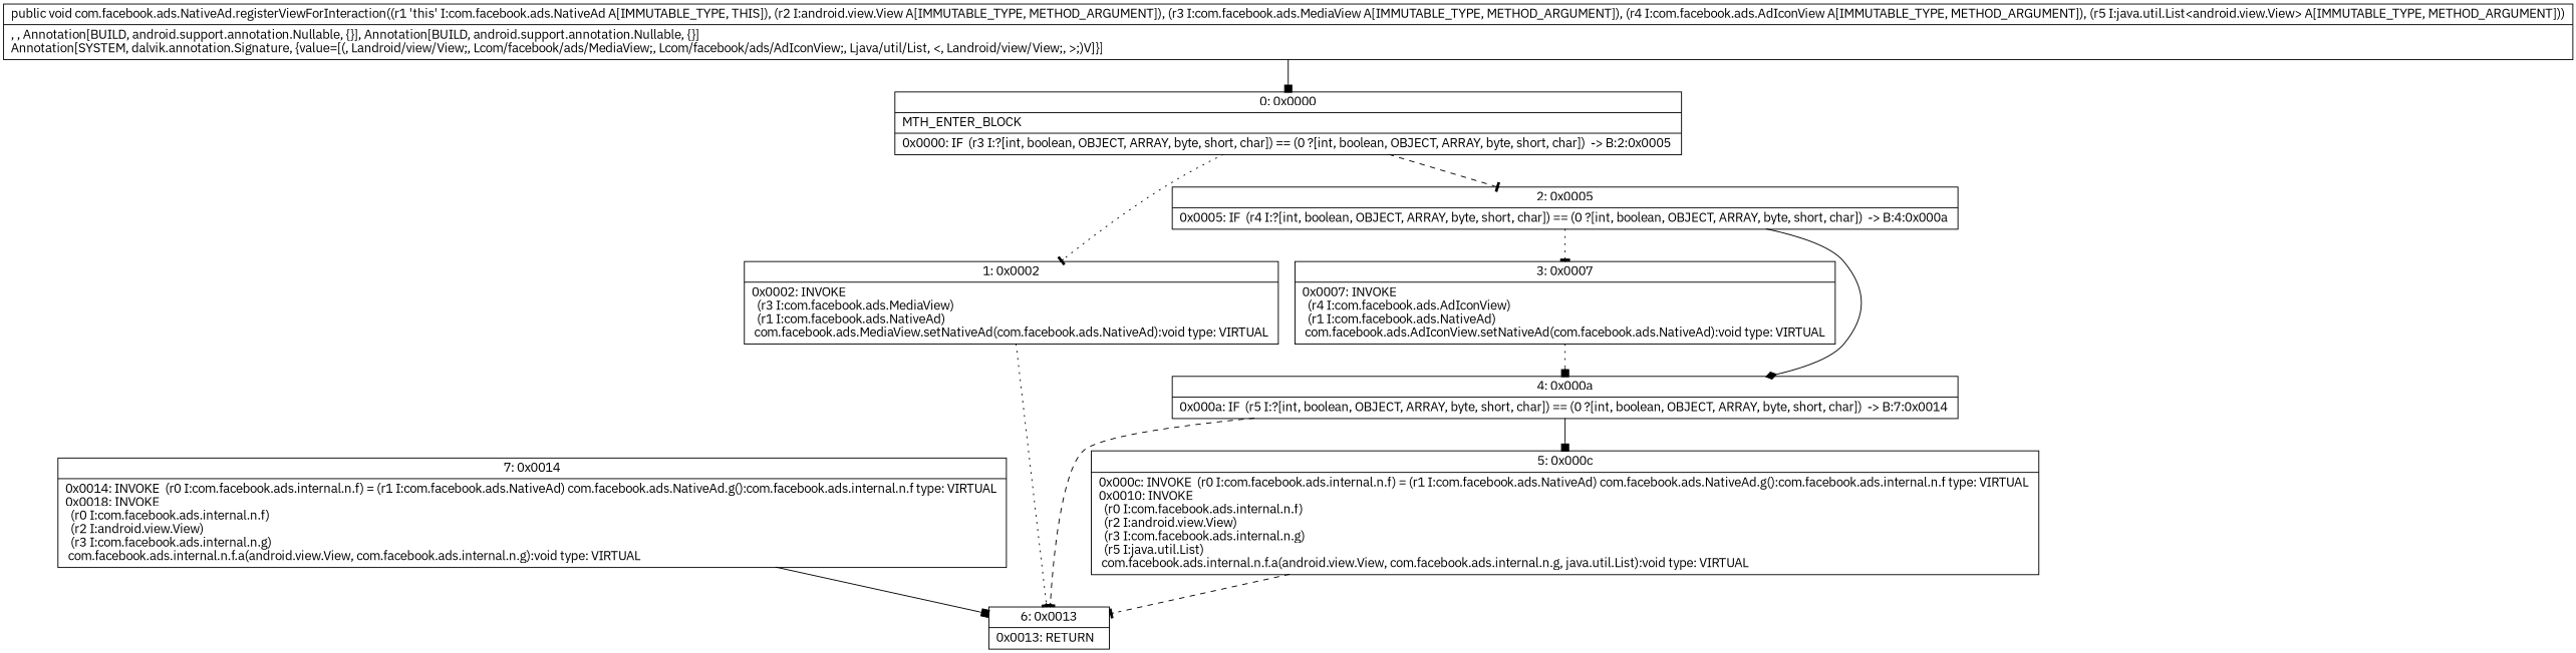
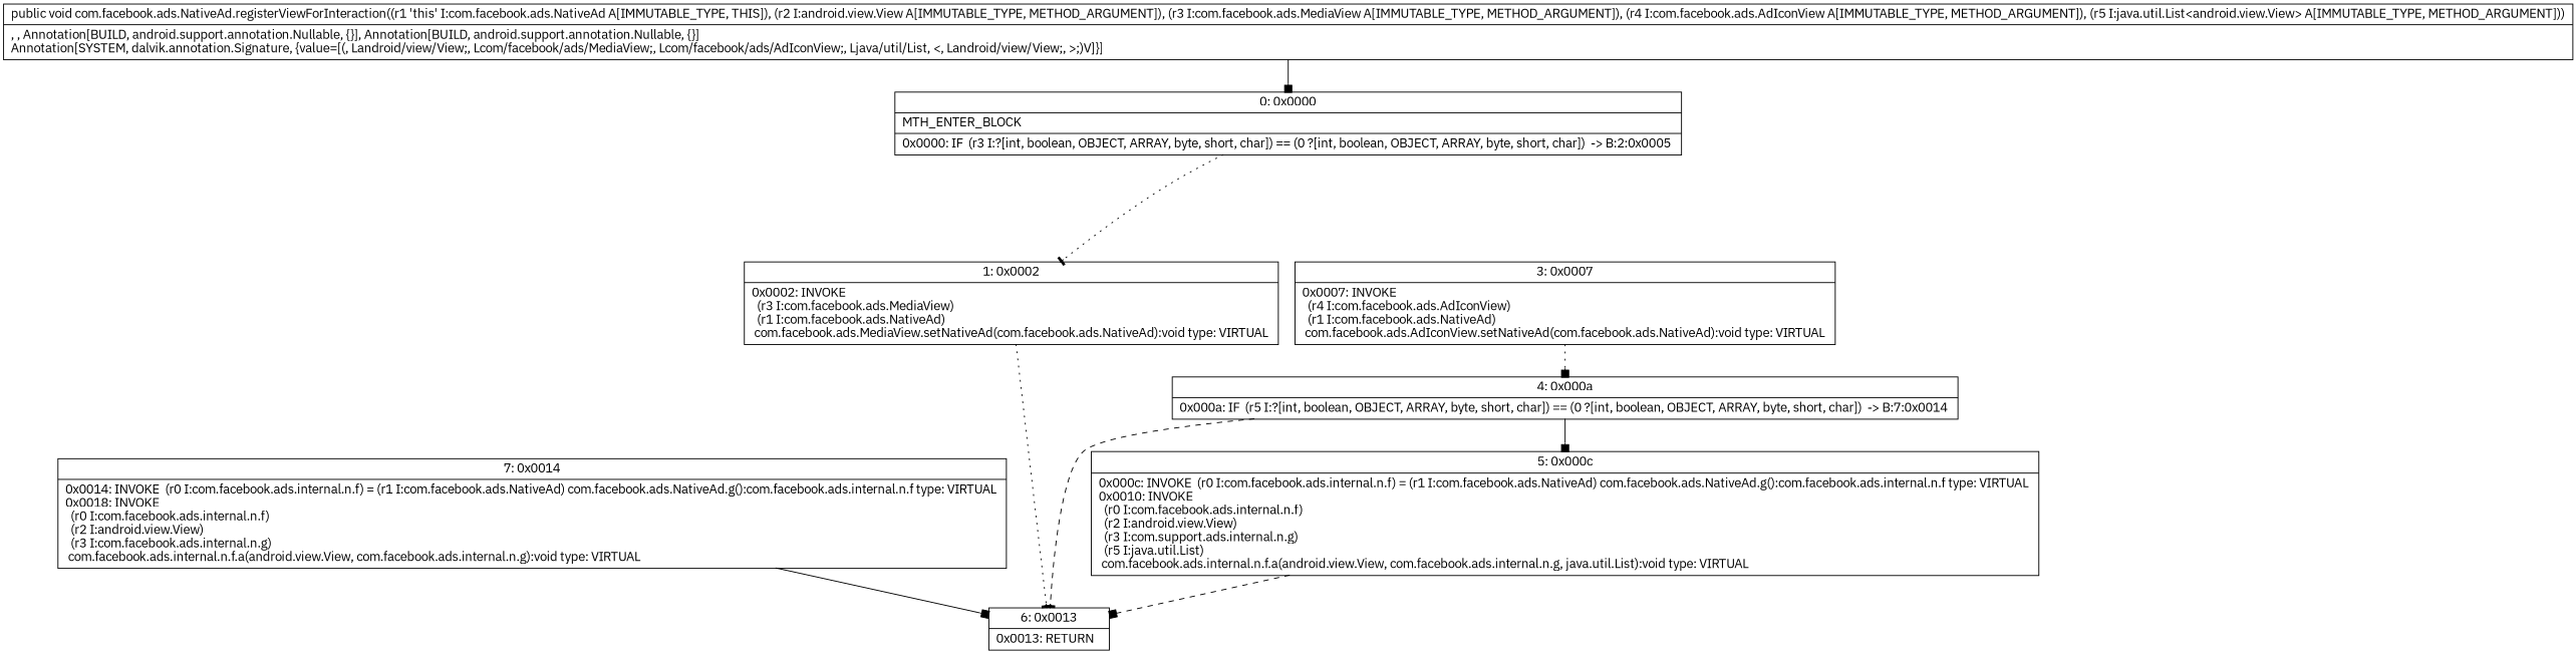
  digraph {
    fontname="IBM Plex Sans"
    node [fontname="IBM Plex Sans" shape=record]
    edge [arrowhead=tee fontname="IBM Plex Sans" style=dotted]
    n1 [label="{0\:\ 0x0000|MTH_ENTER_BLOCK\l|0x0000: IF  (r3 I:?[int, boolean, OBJECT, ARRAY, byte, short, char]) == (0 ?[int, boolean, OBJECT, ARRAY, byte, short, char])  \-\> B:2:0x0005 \l}"]
    n2 [label="{1\:\ 0x0002|0x0002: INVOKE  \l  (r3 I:com.facebook.ads.MediaView)\l  (r1 I:com.facebook.ads.NativeAd)\l com.facebook.ads.MediaView.setNativeAd(com.facebook.ads.NativeAd):void type: VIRTUAL \l}"]
-   n3 [label="{2\:\ 0x0005|0x0005: IF  (r4 I:?[int, boolean, OBJECT, ARRAY, byte, short, char]) == (0 ?[int, boolean, OBJECT, ARRAY, byte, short, char])  \-\> B:4:0x000a \l}"]
    n4 [label="{6\:\ 0x0013|0x0013: RETURN   \l}"]
    n5 [label="{3\:\ 0x0007|0x0007: INVOKE  \l  (r4 I:com.facebook.ads.AdIconView)\l  (r1 I:com.facebook.ads.NativeAd)\l com.facebook.ads.AdIconView.setNativeAd(com.facebook.ads.NativeAd):void type: VIRTUAL \l}"]
    n6 [label="{4\:\ 0x000a|0x000a: IF  (r5 I:?[int, boolean, OBJECT, ARRAY, byte, short, char]) == (0 ?[int, boolean, OBJECT, ARRAY, byte, short, char])  \-\> B:7:0x0014 \l}"]
-   n7 [label="{5\:\ 0x000c|0x000c: INVOKE  (r0 I:com.facebook.ads.internal.n.f) = (r1 I:com.facebook.ads.NativeAd) com.facebook.ads.NativeAd.g():com.facebook.ads.internal.n.f type: VIRTUAL \l0x0010: INVOKE  \l  (r0 I:com.facebook.ads.internal.n.f)\l  (r2 I:android.view.View)\l  (r3 I:com.facebook.ads.internal.n.g)\l  (r5 I:java.util.List)\l com.facebook.ads.internal.n.f.a(android.view.View, com.facebook.ads.internal.n.g, java.util.List):void type: VIRTUAL \l}"]
+   n7 [label="{5\:\ 0x000c|0x000c: INVOKE  (r0 I:com.facebook.ads.internal.n.f) = (r1 I:com.facebook.ads.NativeAd) com.facebook.ads.NativeAd.g():com.facebook.ads.internal.n.f type: VIRTUAL \l0x0010: INVOKE  \l  (r0 I:com.facebook.ads.internal.n.f)\l  (r2 I:android.view.View)\l  (r3 I:com.support.ads.internal.n.g)\l  (r5 I:java.util.List)\l com.facebook.ads.internal.n.f.a(android.view.View, com.facebook.ads.internal.n.g, java.util.List):void type: VIRTUAL \l}"]
    n8 [label="{7\:\ 0x0014|0x0014: INVOKE  (r0 I:com.facebook.ads.internal.n.f) = (r1 I:com.facebook.ads.NativeAd) com.facebook.ads.NativeAd.g():com.facebook.ads.internal.n.f type: VIRTUAL \l0x0018: INVOKE  \l  (r0 I:com.facebook.ads.internal.n.f)\l  (r2 I:android.view.View)\l  (r3 I:com.facebook.ads.internal.n.g)\l com.facebook.ads.internal.n.f.a(android.view.View, com.facebook.ads.internal.n.g):void type: VIRTUAL \l}"]
    n9 [label="{public void com.facebook.ads.NativeAd.registerViewForInteraction((r1 'this' I:com.facebook.ads.NativeAd A[IMMUTABLE_TYPE, THIS]), (r2 I:android.view.View A[IMMUTABLE_TYPE, METHOD_ARGUMENT]), (r3 I:com.facebook.ads.MediaView A[IMMUTABLE_TYPE, METHOD_ARGUMENT]), (r4 I:com.facebook.ads.AdIconView A[IMMUTABLE_TYPE, METHOD_ARGUMENT]), (r5 I:java.util.List\<android.view.View\> A[IMMUTABLE_TYPE, METHOD_ARGUMENT]))  | , , Annotation[BUILD, android.support.annotation.Nullable, \{\}], Annotation[BUILD, android.support.annotation.Nullable, \{\}]\lAnnotation[SYSTEM, dalvik.annotation.Signature, \{value=[(, Landroid\/view\/View;, Lcom\/facebook\/ads\/MediaView;, Lcom\/facebook\/ads\/AdIconView;, Ljava\/util\/List, \<, Landroid\/view\/View;, \>;)V]\}]\l}"]
    n1 -> n2
-   n1 -> n3 [style=dashed]
    n2 -> n4
-   n3 -> n5
-   n3 -> n6 [arrowhead=diamond style=solid]
    n5 -> n6 [arrowhead=box]
    n6 -> n4 [style=dashed]
    n6 -> n7 [arrowhead=box style=solid]
-   n7 -> n4 [style=dashed]
+   n7 -> n4 [arrowhead=box style=dashed]
    n8 -> n4 [arrowhead=box style=solid]
    n9 -> n1 [arrowhead=box style=solid]
  }
